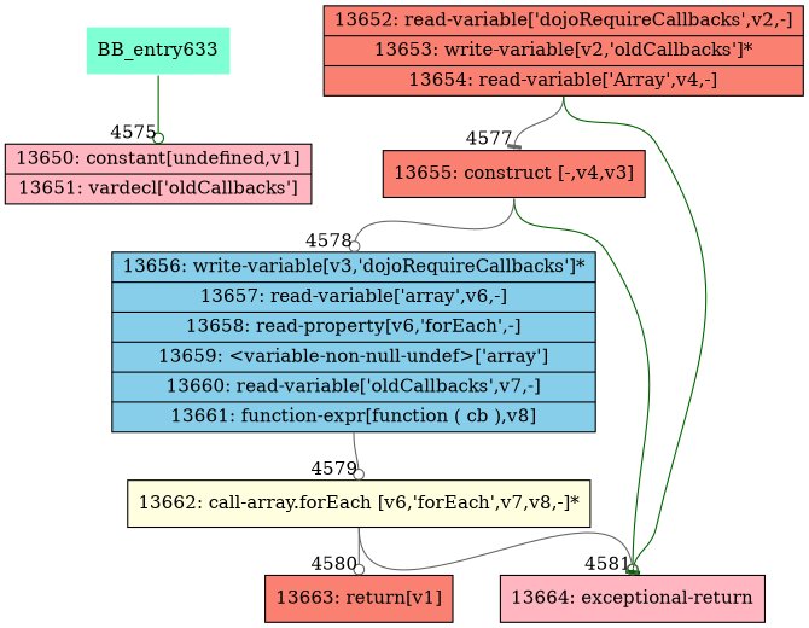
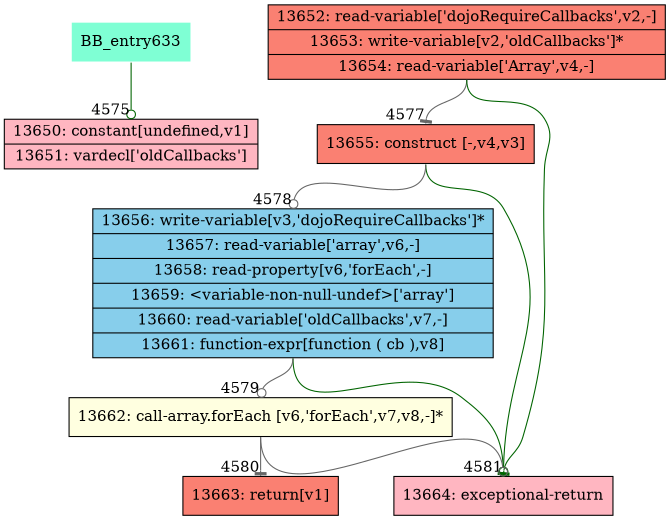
  digraph {
    rankdir=TD
    node [fillcolor=salmon shape=record style=filled]
    edge [arrowhead=odot color=gray40 headport=n tailport=s]
    n1 [fillcolor=aquamarine label=BB_entry633 shape=none]
    n2 [fillcolor=lightpink label="{13650: constant[undefined,v1]|13651: vardecl['oldCallbacks']}"]
    n3 [label="{13652: read-variable['dojoRequireCallbacks',v2,-]|13653: write-variable[v2,'oldCallbacks']*|13654: read-variable['Array',v4,-]}"]
    n4 [label="{13655: construct [-,v4,v3]}"]
    n5 [fillcolor=lightpink label="{13664: exceptional-return}"]
    n6 [fillcolor=skyblue label="{13656: write-variable[v3,'dojoRequireCallbacks']*|13657: read-variable['array',v6,-]|13658: read-property[v6,'forEach',-]|13659: \<variable-non-null-undef\>['array']|13660: read-variable['oldCallbacks',v7,-]|13661: function-expr[function ( cb ),v8]}"]
    n7 [fillcolor=lightyellow label="{13662: call-array.forEach [v6,'forEach',v7,v8,-]*}"]
    n8 [label="{13663: return[v1]}"]
    n1 -> n2 [color=darkgreen headlabel="    4575"]
    n3 -> n4 [arrowhead=tee headlabel="      4577"]
    n3 -> n5 [arrowhead=tee color=darkgreen headlabel="      4581"]
    n4 -> n5 [color=darkgreen]
    n4 -> n6 [headlabel="      4578"]
+   n6 -> n5 [color=darkgreen]
    n6 -> n7 [headlabel="      4579"]
    n7 -> n5
-   n7 -> n8 [headlabel="      4580"]
+   n7 -> n8 [arrowhead=tee headlabel="      4580"]
  }
